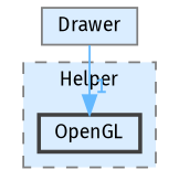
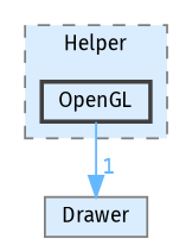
  digraph {
    compound=true
    fontname="Fira Sans"
    node [fillcolor="#daedff" fontname="Fira Sans" fontsize=10 shape=box]
    n1 [color=grey25 height=0.2 label=OpenGL style="filled,bold" width=0.4]
    n2 [color=grey50 height=0.2 label=Drawer style=filled width=0.4]
    subgraph cluster_1 {
      bgcolor="#daedff"
      fontsize=10
      label=Helper
      pencolor=grey50
      style="filled,dashed"
      n1
    }
-   n2 -> n1 [color=steelblue1 fontcolor=steelblue1 fontname="Fira Sans" fontsize=10 headlabel=1 labeldistance=1.5 labelfontname=Helvetica labelfontsize=10]
+   n1 -> n2 [color=steelblue1 fontcolor=steelblue1 fontname="Fira Sans" fontsize=10 headlabel=1 labeldistance=1.5 labelfontname=Helvetica labelfontsize=10]
  }
